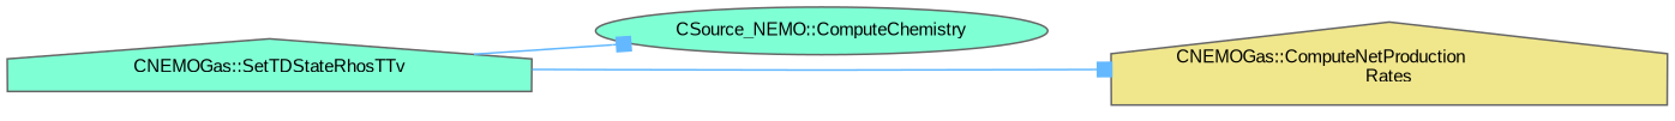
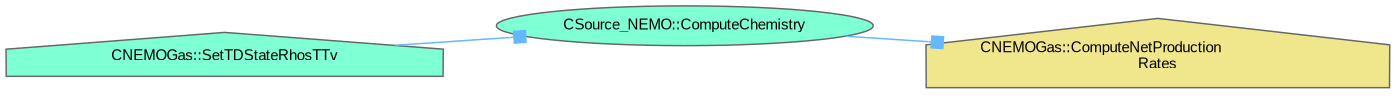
  digraph {
    fontname="Liberation Sans"
    rankdir=LR
    node [color=grey40 fillcolor=aquamarine fontname="Liberation Sans" fontsize=10 shape=house style=filled]
    edge [arrowhead=box color=steelblue1 fontname="Liberation Sans" fontsize=10 labelfontname=Helvetica labelfontsize=10 style=solid]
    n1 [color=gray40 fontcolor=black height=0.2 label="CSource_NEMO::ComputeChemistry" shape=ellipse width=0.4]
    n2 [fillcolor=khaki height=0.2 label="CNEMOGas::ComputeNetProduction\lRates" width=0.4]
    n3 [height=0.2 label="CNEMOGas::SetTDStateRhosTTv" width=0.4]
-   n3 -> n2
+   n1 -> n2
    n3 -> n1
  }
